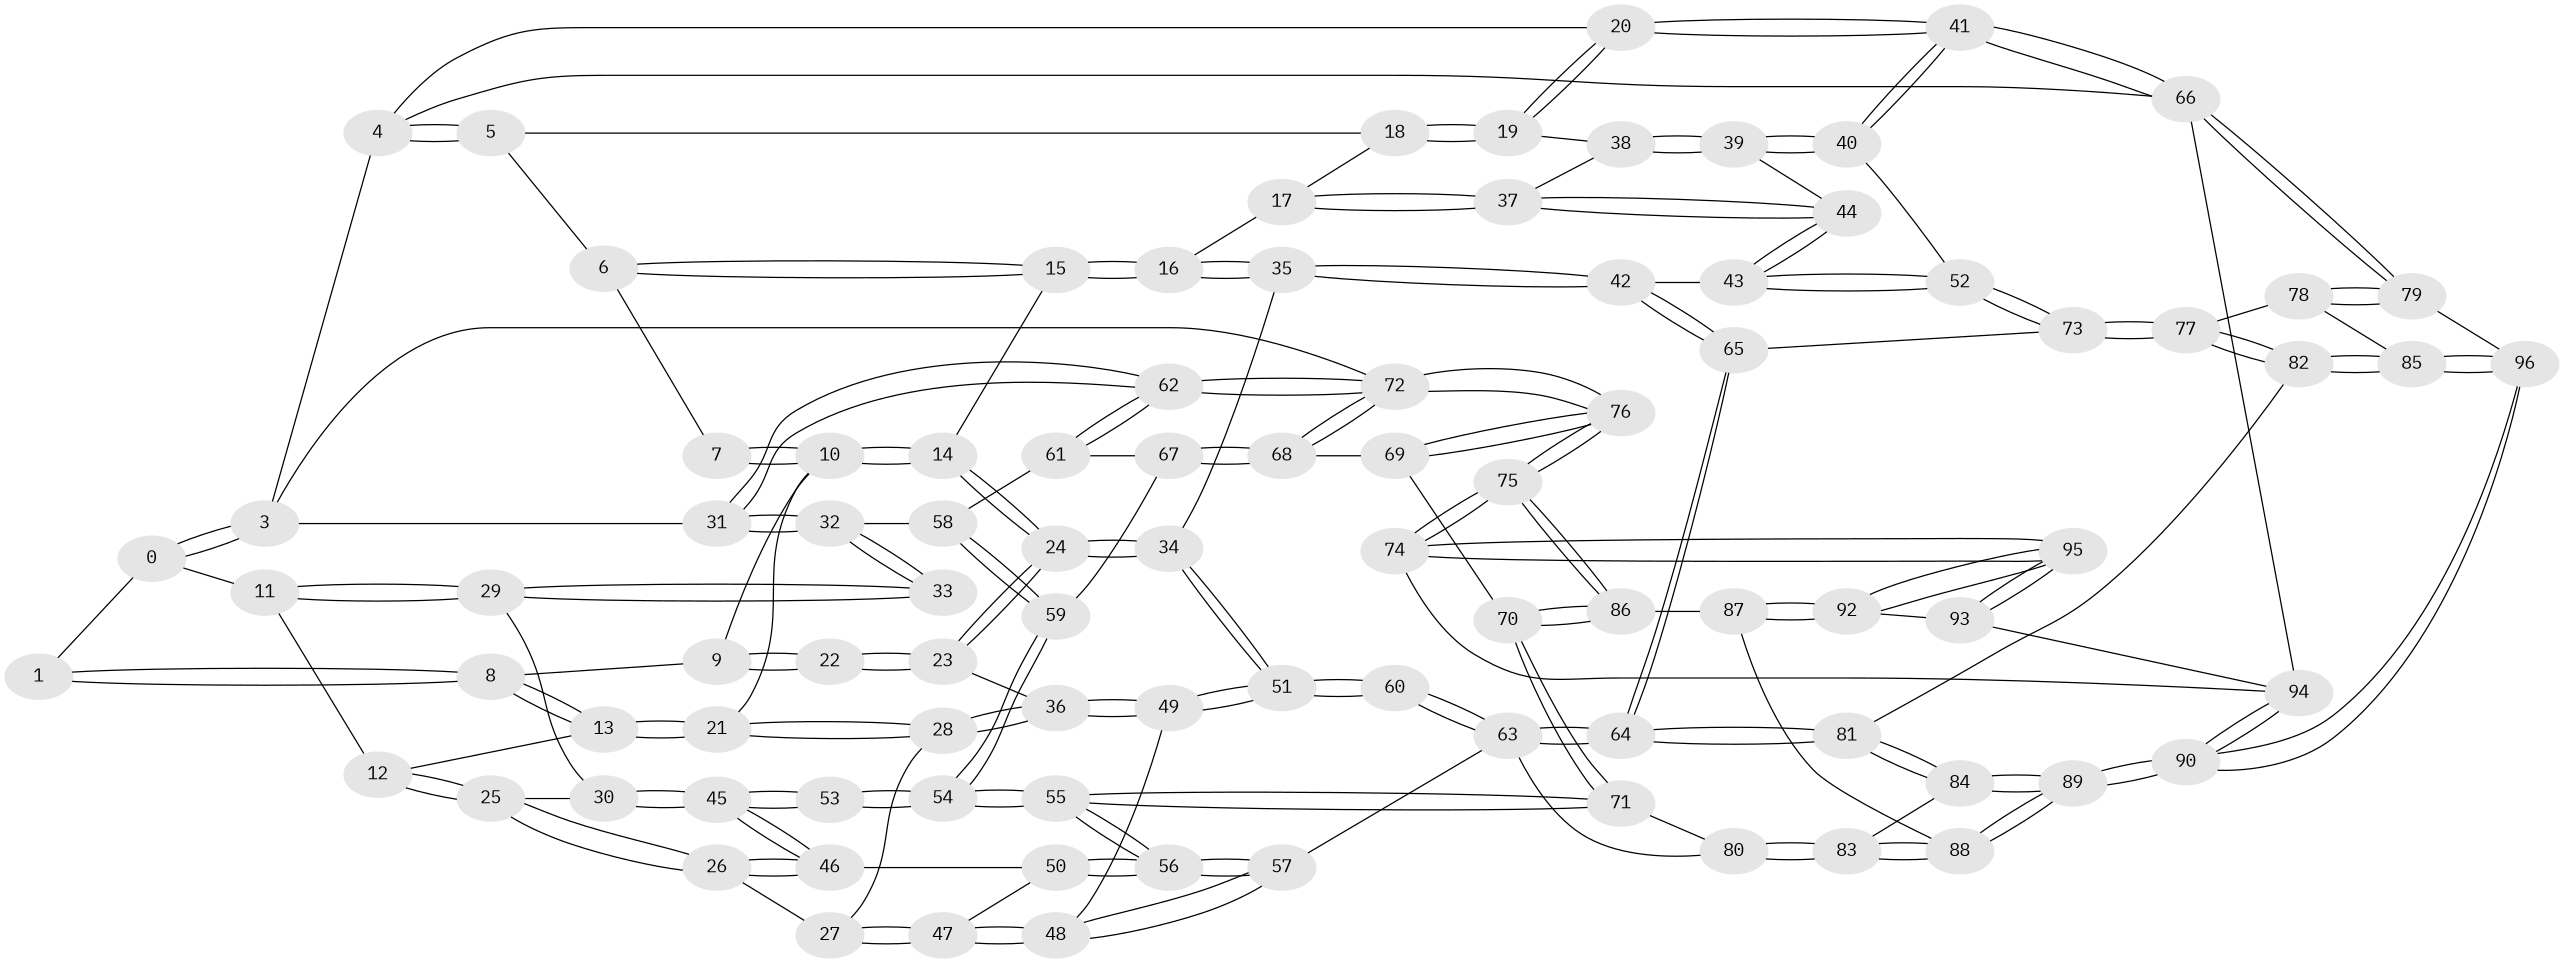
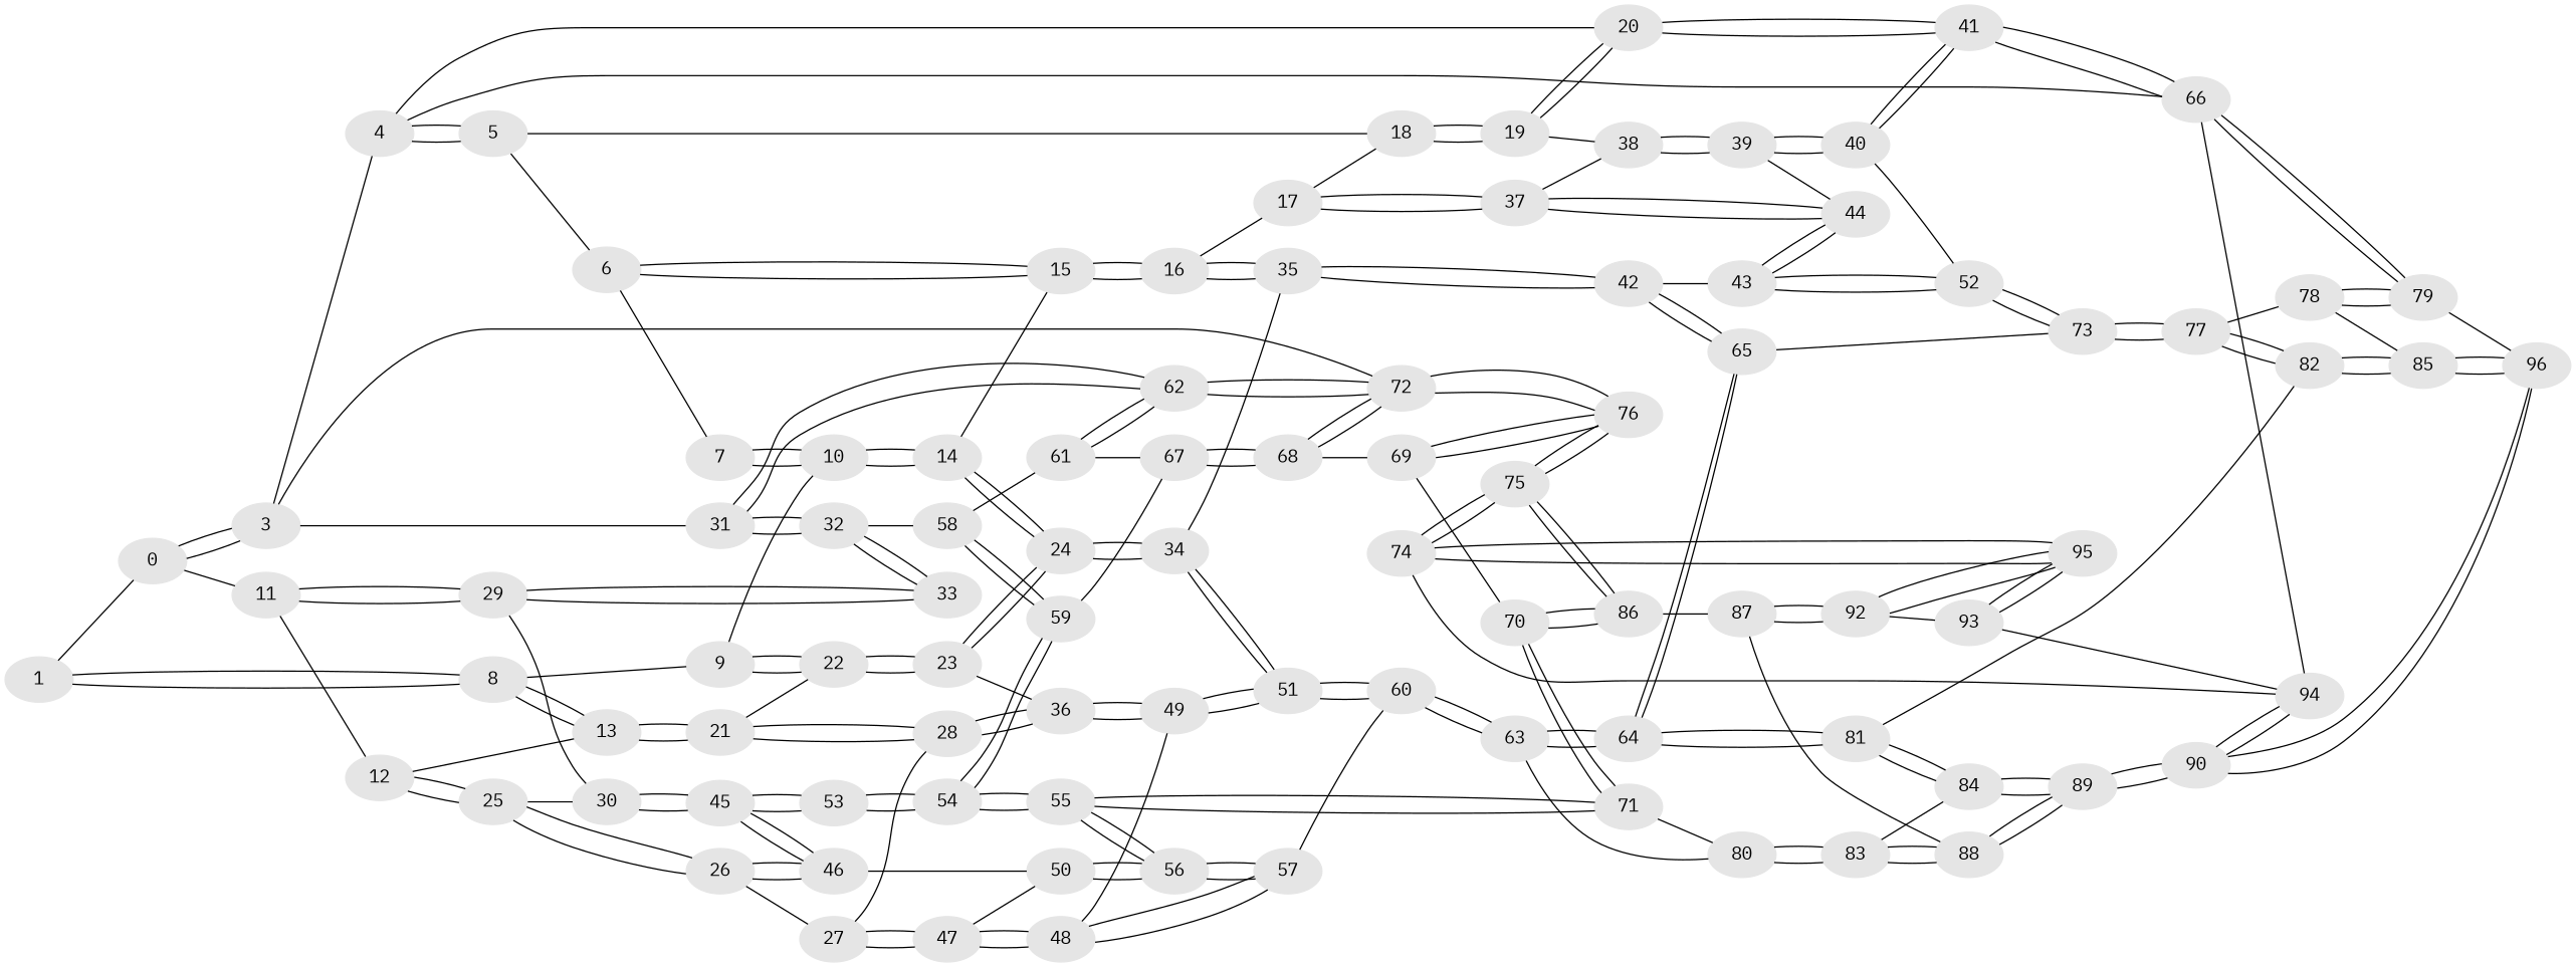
  graph {
    fontname="IBM Plex Mono"
    rankdir=LR
    node [color=gray90 fontname="IBM Plex Mono" style=filled]
    edge [fontname="IBM Plex Mono"]
    n1 [label=0]
    1
    8
    3
    11
    9
    13
    4
    31
    72
    12
    29
    5
    20
    66
    32
    62
    74
    94
    75
    95
    6
    18
    41
    79
    7
    15
    19
    10
    16
    14
    22
    21
    23
    24
    25
    30
    33
    26
    28
    34
    17
    35
    37
    42
    38
    44
    39
    36
    49
    51
    27
    46
    45
    47
    50
    48
    53
    58
    59
    61
    54
    60
    43
    65
    40
    52
    73
    56
    57
    63
    77
    55
    71
    67
    80
    68
    64
    76
    81
    83
    82
    84
    n84 [label=96]
    69
    70
    86
    87
    78
    85
    88
    89
    90
    92
    93
    n1 -- 3
    n1 -- 3
    n1 -- 11
    1 -- n1
    1 -- 8
    1 -- 8
    8 -- 9
    8 -- 13
    8 -- 13
    3 -- 4
    3 -- 31
    3 -- 72
    11 -- 12
    11 -- 29
    11 -- 29
    9 -- 10
    9 -- 22
    9 -- 22
    13 -- 21
    13 -- 21
    4 -- 5
    4 -- 5
    4 -- 20
    4 -- 66
    31 -- 32
    31 -- 32
    31 -- 62
    31 -- 62
    72 -- 76
    72 -- 76
    12 -- 13
    12 -- 25
    12 -- 25
    29 -- 30
    29 -- 33
    29 -- 33
    5 -- 6
    5 -- 18
    20 -- 41
    20 -- 41
    66 -- 94
    66 -- 79
    66 -- 79
    32 -- 33
    32 -- 33
    32 -- 58
    62 -- 72
    62 -- 72
    74 -- 94
    74 -- 75
    74 -- 75
    74 -- 95
    74 -- 95
    75 -- 76
    75 -- 76
    75 -- 86
    75 -- 86
    6 -- 7
    6 -- 15
    6 -- 15
    18 -- 19
    18 -- 19
    41 -- 66
    41 -- 66
    79 -- n84
    7 -- 10
    7 -- 10
    15 -- 16
    15 -- 16
    19 -- 20
    19 -- 20
    19 -- 38
    10 -- 14
    10 -- 14
    16 -- 17
    16 -- 35
    16 -- 35
    14 -- 15
    14 -- 24
    14 -- 24
    22 -- 23
    22 -- 23
-   21 -- 10
+   21 -- 22
    21 -- 28
    21 -- 28
    23 -- 24
    23 -- 24
    23 -- 36
    24 -- 34
    24 -- 34
    25 -- 30
    25 -- 26
    25 -- 26
    30 -- 45
    30 -- 45
    26 -- 27
    26 -- 46
    26 -- 46
    28 -- 36
    28 -- 36
    34 -- 35
    34 -- 51
    34 -- 51
    17 -- 18
    17 -- 37
    17 -- 37
    35 -- 42
    35 -- 42
    37 -- 38
    37 -- 44
    37 -- 44
    42 -- 43
    42 -- 65
    42 -- 65
    38 -- 39
    38 -- 39
    39 -- 44
    39 -- 40
    39 -- 40
    36 -- 49
    36 -- 49
    49 -- 51
    49 -- 51
    51 -- 60
    51 -- 60
    27 -- 28
    27 -- 47
    27 -- 47
    46 -- 50
    45 -- 46
    45 -- 46
    45 -- 53
    45 -- 53
    47 -- 50
    47 -- 48
    47 -- 48
    50 -- 56
    50 -- 56
    48 -- 49
    48 -- 57
    48 -- 57
    53 -- 54
    53 -- 54
    58 -- 59
    58 -- 59
    58 -- 61
    59 -- 67
    61 -- 62
    61 -- 62
    61 -- 67
    54 -- 59
    54 -- 59
    54 -- 55
    54 -- 55
    60 -- 63
    60 -- 63
    43 -- 44
    43 -- 44
    43 -- 52
    43 -- 52
    65 -- 73
    40 -- 41
    40 -- 41
    40 -- 52
    52 -- 73
    52 -- 73
    73 -- 77
    73 -- 77
    56 -- 57
    56 -- 57
-   57 -- 63
+   57 -- 60
    63 -- 80
    63 -- 64
    63 -- 64
    77 -- 82
    77 -- 82
    77 -- 78
    55 -- 56
    55 -- 56
    55 -- 71
    55 -- 71
    71 -- 80
    67 -- 68
    67 -- 68
    80 -- 83
    80 -- 83
    68 -- 72
    68 -- 72
    68 -- 69
    64 -- 65
    64 -- 65
    64 -- 81
    64 -- 81
    81 -- 82
    81 -- 84
    81 -- 84
    83 -- 84
    83 -- 88
    83 -- 88
    82 -- 85
    82 -- 85
    84 -- 89
    84 -- 89
    69 -- 76
    69 -- 76
    69 -- 70
    70 -- 71
    70 -- 71
    70 -- 86
    70 -- 86
    86 -- 87
    87 -- 88
    87 -- 92
    87 -- 92
    78 -- 79
    78 -- 79
    78 -- 85
    85 -- n84
    85 -- n84
    88 -- 89
    88 -- 89
    89 -- 90
    89 -- 90
    90 -- 94
    90 -- 94
    90 -- n84
    90 -- n84
    92 -- 95
    92 -- 95
    92 -- 93
    93 -- 94
    93 -- 95
    93 -- 95
  }
